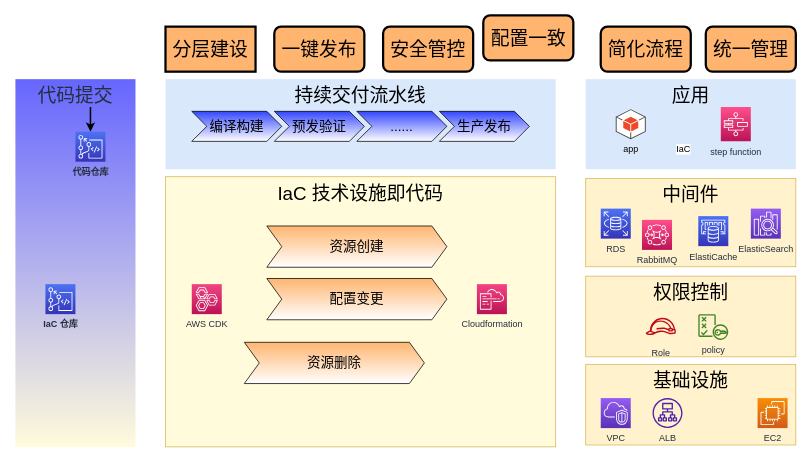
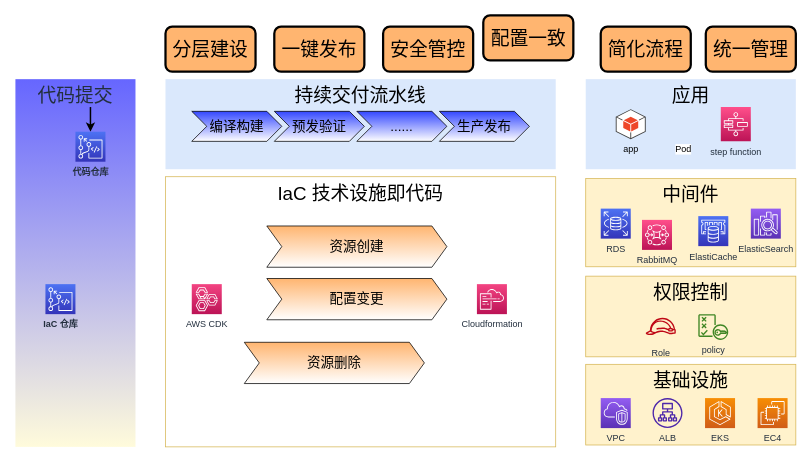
  <mxCell id="0" />
  <mxCell id="1" parent="0" />
  <mxCell id="2" value="代码提交" style="fillColor=#6666FF;strokeColor=none;dashed=0;verticalAlign=top;fontStyle=0;fontColor=#232F3D;fontSize=25;gradientColor=#FFFBDB;" parent="1" vertex="1"><mxGeometry x="20" y="105" width="160" height="490" as="geometry" /></mxCell>
  <mxCell id="3" value="" style="sketch=0;outlineConnect=0;fontColor=#232F3E;gradientColor=none;fillColor=#FFFFFF;strokeColor=none;dashed=0;verticalLabelPosition=bottom;verticalAlign=top;align=center;html=1;fontSize=12;fontStyle=0;aspect=fixed;pointerEvents=1;shape=mxgraph.aws4.user;strokeWidth=2;" parent="1" vertex="1"><mxGeometry x="70" y="25" width="60" height="60" as="geometry" /></mxCell>
  <mxCell id="4" value="&lt;b&gt;IaC 仓库&lt;/b&gt;" style="sketch=0;points=[[0,0,0],[0.25,0,0],[0.5,0,0],[0.75,0,0],[1,0,0],[0,1,0],[0.25,1,0],[0.5,1,0],[0.75,1,0],[1,1,0],[0,0.25,0],[0,0.5,0],[0,0.75,0],[1,0.25,0],[1,0.5,0],[1,0.75,0]];outlineConnect=0;fontColor=#232F3E;gradientColor=#4D72F3;gradientDirection=north;fillColor=#3334B9;strokeColor=#ffffff;dashed=0;verticalLabelPosition=bottom;verticalAlign=top;align=center;html=1;fontSize=12;fontStyle=0;aspect=fixed;shape=mxgraph.aws4.resourceIcon;resIcon=mxgraph.aws4.codecommit;" parent="1" vertex="1"><mxGeometry x="60" y="378.14" width="40" height="40" as="geometry" /></mxCell>
  <mxCell id="5" style="edgeStyle=orthogonalEdgeStyle;rounded=0;orthogonalLoop=1;jettySize=auto;html=1;fontSize=25;strokeWidth=2;endArrow=none;endFill=0;startArrow=classic;startFill=1;" parent="1" source="6" edge="1"><mxGeometry relative="1" as="geometry"><mxPoint x="120" y="142.14" as="targetPoint" /></mxGeometry></mxCell>
  <mxCell id="6" value="&lt;b&gt;代码仓库&lt;/b&gt;" style="sketch=0;points=[[0,0,0],[0.25,0,0],[0.5,0,0],[0.75,0,0],[1,0,0],[0,1,0],[0.25,1,0],[0.5,1,0],[0.75,1,0],[1,1,0],[0,0.25,0],[0,0.5,0],[0,0.75,0],[1,0.25,0],[1,0.5,0],[1,0.75,0]];outlineConnect=0;fontColor=#232F3E;gradientColor=#4D72F3;gradientDirection=north;fillColor=#3334B9;strokeColor=#ffffff;dashed=0;verticalLabelPosition=bottom;verticalAlign=top;align=center;html=1;fontSize=12;fontStyle=0;aspect=fixed;shape=mxgraph.aws4.resourceIcon;resIcon=mxgraph.aws4.codecommit;" parent="1" vertex="1"><mxGeometry x="100" y="175" width="40" height="40" as="geometry" /></mxCell>
  <mxCell id="7" value="持续交付流水线" style="fillColor=#dae8fc;strokeColor=none;dashed=0;verticalAlign=top;fontStyle=0;fontSize=25;" parent="1" vertex="1"><mxGeometry x="220" y="105" width="520" height="120" as="geometry" /></mxCell>
- <mxCell id="8" value="IaC 技术设施即代码" style="fillColor=#FFFBDB;strokeColor=#d6b656;dashed=0;verticalAlign=top;fontStyle=0;fontSize=25;" parent="1" vertex="1"><mxGeometry x="220" y="235" width="520" height="360" as="geometry" /></mxCell>
+ <mxCell id="8" value="IaC 技术设施即代码" style="fillColor=#ffffff;strokeColor=#d6b656;dashed=0;verticalAlign=top;fontStyle=0;fontSize=25;" parent="1" vertex="1"><mxGeometry x="220" y="235" width="520" height="360" as="geometry" /></mxCell>
  <mxCell id="9" value="&lt;font style=&quot;font-size: 18px&quot;&gt;编译构建&lt;/font&gt;" style="shape=step;perimeter=stepPerimeter;whiteSpace=wrap;html=1;fixedSize=1;strokeColor=default;gradientColor=#ffffff;fillColor=#3347FF;" parent="1" vertex="1"><mxGeometry x="255" y="147.86" width="120" height="40" as="geometry" /></mxCell>
  <mxCell id="10" value="&lt;font style=&quot;font-size: 18px&quot;&gt;预发验证&lt;/font&gt;" style="shape=step;perimeter=stepPerimeter;whiteSpace=wrap;html=1;fixedSize=1;strokeColor=default;gradientColor=#ffffff;fillColor=#3347FF;" parent="1" vertex="1"><mxGeometry x="365" y="147.86" width="120" height="40" as="geometry" /></mxCell>
  <mxCell id="11" value="&lt;font style=&quot;font-size: 18px&quot;&gt;生产发布&lt;/font&gt;" style="shape=step;perimeter=stepPerimeter;whiteSpace=wrap;html=1;fixedSize=1;strokeColor=default;gradientColor=#ffffff;fillColor=#3347FF;" parent="1" vertex="1"><mxGeometry x="585" y="147.86" width="120" height="40" as="geometry" /></mxCell>
  <mxCell id="12" value="&lt;span style=&quot;font-size: 18px&quot;&gt;......&lt;/span&gt;" style="shape=step;perimeter=stepPerimeter;whiteSpace=wrap;html=1;fixedSize=1;strokeColor=default;gradientColor=#ffffff;fillColor=#3347FF;" parent="1" vertex="1"><mxGeometry x="475" y="147.86" width="120" height="40" as="geometry" /></mxCell>
  <mxCell id="13" value="应用" style="fillColor=#dae8fc;strokeColor=none;dashed=0;verticalAlign=top;fontStyle=0;fontSize=25;" parent="1" vertex="1"><mxGeometry x="780" y="105" width="280" height="120" as="geometry" /></mxCell>
  <mxCell id="14" value="中间件" style="fillColor=#fff2cc;strokeColor=#d6b656;dashed=0;verticalAlign=top;fontStyle=0;fontSize=25;" parent="1" vertex="1"><mxGeometry x="780" y="237.5" width="280" height="117.5" as="geometry" /></mxCell>
  <mxCell id="15" value="权限控制" style="fillColor=#fff2cc;strokeColor=#d6b656;dashed=0;verticalAlign=top;fontStyle=0;fontSize=25;" parent="1" vertex="1"><mxGeometry x="780" y="367.5" width="280" height="107.5" as="geometry" /></mxCell>
  <mxCell id="16" value="Cloudformation" style="sketch=0;points=[[0,0,0],[0.25,0,0],[0.5,0,0],[0.75,0,0],[1,0,0],[0,1,0],[0.25,1,0],[0.5,1,0],[0.75,1,0],[1,1,0],[0,0.25,0],[0,0.5,0],[0,0.75,0],[1,0.25,0],[1,0.5,0],[1,0.75,0]];points=[[0,0,0],[0.25,0,0],[0.5,0,0],[0.75,0,0],[1,0,0],[0,1,0],[0.25,1,0],[0.5,1,0],[0.75,1,0],[1,1,0],[0,0.25,0],[0,0.5,0],[0,0.75,0],[1,0.25,0],[1,0.5,0],[1,0.75,0]];outlineConnect=0;fontColor=#232F3E;gradientColor=#F34482;gradientDirection=north;fillColor=#BC1356;strokeColor=#ffffff;dashed=0;verticalLabelPosition=bottom;verticalAlign=top;align=center;html=1;fontSize=12;fontStyle=0;aspect=fixed;shape=mxgraph.aws4.resourceIcon;resIcon=mxgraph.aws4.cloudformation;" parent="1" vertex="1"><mxGeometry x="635" y="378.14" width="40" height="40" as="geometry" /></mxCell>
  <mxCell id="17" value="AWS CDK" style="sketch=0;points=[[0,0,0],[0.25,0,0],[0.5,0,0],[0.75,0,0],[1,0,0],[0,1,0],[0.25,1,0],[0.5,1,0],[0.75,1,0],[1,1,0],[0,0.25,0],[0,0.5,0],[0,0.75,0],[1,0.25,0],[1,0.5,0],[1,0.75,0]];points=[[0,0,0],[0.25,0,0],[0.5,0,0],[0.75,0,0],[1,0,0],[0,1,0],[0.25,1,0],[0.5,1,0],[0.75,1,0],[1,1,0],[0,0.25,0],[0,0.5,0],[0,0.75,0],[1,0.25,0],[1,0.5,0],[1,0.75,0]];outlineConnect=0;fontColor=#232F3E;gradientColor=#F34482;gradientDirection=north;fillColor=#BC1356;strokeColor=#ffffff;dashed=0;verticalLabelPosition=bottom;verticalAlign=top;align=center;html=1;fontSize=12;fontStyle=0;aspect=fixed;shape=mxgraph.aws4.resourceIcon;resIcon=mxgraph.aws4.well_architect_tool;" parent="1" vertex="1"><mxGeometry x="255" y="378.14" width="40" height="40" as="geometry" /></mxCell>
  <mxCell id="18" value="&lt;span style=&quot;font-size: 18px&quot;&gt;资源创建&lt;/span&gt;" style="shape=step;perimeter=stepPerimeter;whiteSpace=wrap;html=1;fixedSize=1;strokeColor=default;gradientColor=#FFFFFF;fillColor=#FFB570;" parent="1" vertex="1"><mxGeometry x="355" y="300.64" width="240" height="55" as="geometry" /></mxCell>
  <mxCell id="19" value="&lt;span style=&quot;font-size: 18px&quot;&gt;配置变更&lt;/span&gt;" style="shape=step;perimeter=stepPerimeter;whiteSpace=wrap;html=1;fixedSize=1;strokeColor=default;gradientColor=#ffffff;fillColor=#FFB570;" parent="1" vertex="1"><mxGeometry x="355" y="370.64" width="240" height="55" as="geometry" /></mxCell>
  <mxCell id="20" value="&lt;span style=&quot;font-size: 18px&quot;&gt;资源删除&lt;/span&gt;" style="shape=step;perimeter=stepPerimeter;whiteSpace=wrap;html=1;fixedSize=1;strokeColor=default;gradientColor=#ffffff;fillColor=#FFB570;" parent="1" vertex="1"><mxGeometry x="325" y="455.64" width="240" height="55" as="geometry" /></mxCell>
  <mxCell id="21" value="app" style="outlineConnect=0;dashed=0;verticalLabelPosition=bottom;verticalAlign=top;align=center;html=1;shape=mxgraph.aws3.android;fillColor=#EE472A;gradientColor=none;fontSize=12;strokeColor=default;" parent="1" vertex="1"><mxGeometry x="820" y="145" width="40" height="40" as="geometry" /></mxCell>
  <mxCell id="22" value="step function" style="sketch=0;points=[[0,0,0],[0.25,0,0],[0.5,0,0],[0.75,0,0],[1,0,0],[0,1,0],[0.25,1,0],[0.5,1,0],[0.75,1,0],[1,1,0],[0,0.25,0],[0,0.5,0],[0,0.75,0],[1,0.25,0],[1,0.5,0],[1,0.75,0]];outlineConnect=0;fontColor=#232F3E;gradientColor=#FF4F8B;gradientDirection=north;fillColor=#BC1356;strokeColor=#ffffff;dashed=0;verticalLabelPosition=bottom;verticalAlign=top;align=center;html=1;fontSize=12;fontStyle=0;aspect=fixed;shape=mxgraph.aws4.resourceIcon;resIcon=mxgraph.aws4.step_functions;" parent="1" vertex="1"><mxGeometry x="960" y="142.145" width="40" height="45.71" as="geometry" /></mxCell>
- <mxCell id="23" value="IaC" style="shape=image;html=1;verticalAlign=top;verticalLabelPosition=bottom;labelBackgroundColor=#ffffff;imageAspect=0;aspect=fixed;image=https://cdn1.iconfinder.com/data/icons/unicons-line-vol-3/24/docker-128.png;fontSize=12;strokeColor=default;fillColor=#FFB570;gradientColor=#FFFFFF;" parent="1" vertex="1"><mxGeometry x="890" y="145" width="40" height="40" as="geometry" /></mxCell>
+ <mxCell id="23" value="Pod" style="shape=image;html=1;verticalAlign=top;verticalLabelPosition=bottom;labelBackgroundColor=#ffffff;imageAspect=0;aspect=fixed;image=https://cdn1.iconfinder.com/data/icons/unicons-line-vol-3/24/docker-128.png;fontSize=12;strokeColor=default;fillColor=#FFB570;gradientColor=#FFFFFF;" parent="1" vertex="1"><mxGeometry x="890" y="145" width="40" height="40" as="geometry" /></mxCell>
  <mxCell id="24" value="RDS" style="sketch=0;points=[[0,0,0],[0.25,0,0],[0.5,0,0],[0.75,0,0],[1,0,0],[0,1,0],[0.25,1,0],[0.5,1,0],[0.75,1,0],[1,1,0],[0,0.25,0],[0,0.5,0],[0,0.75,0],[1,0.25,0],[1,0.5,0],[1,0.75,0]];outlineConnect=0;fontColor=#232F3E;gradientColor=#4D72F3;gradientDirection=north;fillColor=#3334B9;strokeColor=#ffffff;dashed=0;verticalLabelPosition=bottom;verticalAlign=top;align=center;html=1;fontSize=12;fontStyle=0;aspect=fixed;shape=mxgraph.aws4.resourceIcon;resIcon=mxgraph.aws4.rds;" parent="1" vertex="1"><mxGeometry x="800" y="277.5" width="40" height="40" as="geometry" /></mxCell>
  <mxCell id="25" value="RabbitMQ" style="sketch=0;points=[[0,0,0],[0.25,0,0],[0.5,0,0],[0.75,0,0],[1,0,0],[0,1,0],[0.25,1,0],[0.5,1,0],[0.75,1,0],[1,1,0],[0,0.25,0],[0,0.5,0],[0,0.75,0],[1,0.25,0],[1,0.5,0],[1,0.75,0]];outlineConnect=0;fontColor=#232F3E;gradientColor=#FF4F8B;gradientDirection=north;fillColor=#BC1356;strokeColor=#ffffff;dashed=0;verticalLabelPosition=bottom;verticalAlign=top;align=center;html=1;fontSize=12;fontStyle=0;aspect=fixed;shape=mxgraph.aws4.resourceIcon;resIcon=mxgraph.aws4.mq;" parent="1" vertex="1"><mxGeometry x="855" y="292.5" width="40" height="40" as="geometry" /></mxCell>
  <mxCell id="26" value="ElasticSearch" style="sketch=0;points=[[0,0,0],[0.25,0,0],[0.5,0,0],[0.75,0,0],[1,0,0],[0,1,0],[0.25,1,0],[0.5,1,0],[0.75,1,0],[1,1,0],[0,0.25,0],[0,0.5,0],[0,0.75,0],[1,0.25,0],[1,0.5,0],[1,0.75,0]];outlineConnect=0;fontColor=#232F3E;gradientColor=#945DF2;gradientDirection=north;fillColor=#5A30B5;strokeColor=#ffffff;dashed=0;verticalLabelPosition=bottom;verticalAlign=top;align=center;html=1;fontSize=12;fontStyle=0;aspect=fixed;shape=mxgraph.aws4.resourceIcon;resIcon=mxgraph.aws4.elasticsearch_service;" parent="1" vertex="1"><mxGeometry x="1000" y="277.5" width="40" height="40" as="geometry" /></mxCell>
  <mxCell id="27" value="ElastiCache" style="sketch=0;points=[[0,0,0],[0.25,0,0],[0.5,0,0],[0.75,0,0],[1,0,0],[0,1,0],[0.25,1,0],[0.5,1,0],[0.75,1,0],[1,1,0],[0,0.25,0],[0,0.5,0],[0,0.75,0],[1,0.25,0],[1,0.5,0],[1,0.75,0]];outlineConnect=0;fontColor=#232F3E;gradientColor=#4D72F3;gradientDirection=north;fillColor=#3334B9;strokeColor=#ffffff;dashed=0;verticalLabelPosition=bottom;verticalAlign=top;align=center;html=1;fontSize=12;fontStyle=0;aspect=fixed;shape=mxgraph.aws4.resourceIcon;resIcon=mxgraph.aws4.elasticache;" parent="1" vertex="1"><mxGeometry x="930" y="287.5" width="40" height="40" as="geometry" /></mxCell>
  <mxCell id="28" value="基础设施" style="fillColor=#fff2cc;strokeColor=#d6b656;dashed=0;verticalAlign=top;fontStyle=0;fontSize=25;" parent="1" vertex="1"><mxGeometry x="780" y="485" width="280" height="107.5" as="geometry" /></mxCell>
  <mxCell id="29" value="Role" style="sketch=0;outlineConnect=0;fontColor=#232F3E;gradientColor=none;fillColor=#BF0816;strokeColor=none;dashed=0;verticalLabelPosition=bottom;verticalAlign=top;align=center;html=1;fontSize=12;fontStyle=0;aspect=fixed;pointerEvents=1;shape=mxgraph.aws4.role;" parent="1" vertex="1"><mxGeometry x="860" y="412.5" width="40" height="44" as="geometry" /></mxCell>
  <mxCell id="30" value="policy" style="sketch=0;outlineConnect=0;fontColor=#232F3E;gradientColor=none;fillColor=#3F8624;strokeColor=none;dashed=0;verticalLabelPosition=bottom;verticalAlign=top;align=center;html=1;fontSize=12;fontStyle=0;aspect=fixed;pointerEvents=1;shape=mxgraph.aws4.policy;" parent="1" vertex="1"><mxGeometry x="930" y="418.14" width="40" height="34.36" as="geometry" /></mxCell>
  <mxCell id="31" value="VPC" style="sketch=0;points=[[0,0,0],[0.25,0,0],[0.5,0,0],[0.75,0,0],[1,0,0],[0,1,0],[0.25,1,0],[0.5,1,0],[0.75,1,0],[1,1,0],[0,0.25,0],[0,0.5,0],[0,0.75,0],[1,0.25,0],[1,0.5,0],[1,0.75,0]];outlineConnect=0;fontColor=#232F3E;gradientColor=#945DF2;gradientDirection=north;fillColor=#5A30B5;strokeColor=#ffffff;dashed=0;verticalLabelPosition=bottom;verticalAlign=top;align=center;html=1;fontSize=12;fontStyle=0;aspect=fixed;shape=mxgraph.aws4.resourceIcon;resIcon=mxgraph.aws4.vpc;" parent="1" vertex="1"><mxGeometry x="800" y="530" width="40" height="40" as="geometry" /></mxCell>
- <mxCell id="32" value="EC2" style="sketch=0;points=[[0,0,0],[0.25,0,0],[0.5,0,0],[0.75,0,0],[1,0,0],[0,1,0],[0.25,1,0],[0.5,1,0],[0.75,1,0],[1,1,0],[0,0.25,0],[0,0.5,0],[0,0.75,0],[1,0.25,0],[1,0.5,0],[1,0.75,0]];outlineConnect=0;fontColor=#232F3E;gradientColor=#F78E04;gradientDirection=north;fillColor=#D05C17;strokeColor=#ffffff;dashed=0;verticalLabelPosition=bottom;verticalAlign=top;align=center;html=1;fontSize=12;fontStyle=0;aspect=fixed;shape=mxgraph.aws4.resourceIcon;resIcon=mxgraph.aws4.ec2;" parent="1" vertex="1"><mxGeometry x="1009" y="530" width="40" height="40" as="geometry" /></mxCell>
+ <mxCell id="32" value="EC4" style="sketch=0;points=[[0,0,0],[0.25,0,0],[0.5,0,0],[0.75,0,0],[1,0,0],[0,1,0],[0.25,1,0],[0.5,1,0],[0.75,1,0],[1,1,0],[0,0.25,0],[0,0.5,0],[0,0.75,0],[1,0.25,0],[1,0.5,0],[1,0.75,0]];outlineConnect=0;fontColor=#232F3E;gradientColor=#F78E04;gradientDirection=north;fillColor=#D05C17;strokeColor=#ffffff;dashed=0;verticalLabelPosition=bottom;verticalAlign=top;align=center;html=1;fontSize=12;fontStyle=0;aspect=fixed;shape=mxgraph.aws4.resourceIcon;resIcon=mxgraph.aws4.ec2;" parent="1" vertex="1"><mxGeometry x="1009" y="530" width="40" height="40" as="geometry" /></mxCell>
  <mxCell id="33" value="ALB" style="sketch=0;outlineConnect=0;fontColor=#232F3E;gradientColor=none;fillColor=#4D27AA;strokeColor=none;dashed=0;verticalLabelPosition=bottom;verticalAlign=top;align=center;html=1;fontSize=12;fontStyle=0;aspect=fixed;pointerEvents=1;shape=mxgraph.aws4.application_load_balancer;" parent="1" vertex="1"><mxGeometry x="869" y="530" width="40" height="40" as="geometry" /></mxCell>
- <mxCell id="35" value="分层建设" style="whiteSpace=wrap;html=1;fontSize=25;strokeColor=default;fillColor=#FFB570;gradientColor=none;strokeWidth=3;rounded=0;" parent="1" vertex="1"><mxGeometry x="220" y="35" width="120" height="60" as="geometry" /></mxCell>
+ <mxCell id="34" value="EKS" style="sketch=0;points=[[0,0,0],[0.25,0,0],[0.5,0,0],[0.75,0,0],[1,0,0],[0,1,0],[0.25,1,0],[0.5,1,0],[0.75,1,0],[1,1,0],[0,0.25,0],[0,0.5,0],[0,0.75,0],[1,0.25,0],[1,0.5,0],[1,0.75,0]];outlineConnect=0;fontColor=#232F3E;gradientColor=#F78E04;gradientDirection=north;fillColor=#D05C17;strokeColor=#ffffff;dashed=0;verticalLabelPosition=bottom;verticalAlign=top;align=center;html=1;fontSize=12;fontStyle=0;aspect=fixed;shape=mxgraph.aws4.resourceIcon;resIcon=mxgraph.aws4.eks;" parent="1" vertex="1"><mxGeometry x="939" y="530" width="40" height="40" as="geometry" /></mxCell>
+ <mxCell id="35" value="分层建设" style="rounded=1;whiteSpace=wrap;html=1;fontSize=25;strokeColor=default;fillColor=#FFB570;gradientColor=none;strokeWidth=3;" parent="1" vertex="1"><mxGeometry x="220" y="35" width="120" height="60" as="geometry" /></mxCell>
  <mxCell id="36" value="一键发布" style="rounded=1;whiteSpace=wrap;html=1;fontSize=25;strokeColor=default;fillColor=#FFB570;gradientColor=none;strokeWidth=3;" parent="1" vertex="1"><mxGeometry x="365" y="35" width="120" height="60" as="geometry" /></mxCell>
  <mxCell id="37" value="安全管控" style="rounded=1;whiteSpace=wrap;html=1;fontSize=25;strokeColor=default;fillColor=#FFB570;gradientColor=none;strokeWidth=3;" parent="1" vertex="1"><mxGeometry x="510" y="35" width="120" height="60" as="geometry" /></mxCell>
  <mxCell id="38" value="配置一致" style="rounded=1;whiteSpace=wrap;html=1;fontSize=25;strokeColor=default;fillColor=#FFB570;gradientColor=none;strokeWidth=3;" parent="1" vertex="1"><mxGeometry x="643.5" y="20" width="120" height="60" as="geometry" /></mxCell>
  <mxCell id="39" value="简化流程" style="rounded=1;whiteSpace=wrap;html=1;fontSize=25;strokeColor=default;fillColor=#FFB570;gradientColor=none;strokeWidth=3;" parent="1" vertex="1"><mxGeometry x="800" y="35" width="120" height="60" as="geometry" /></mxCell>
  <mxCell id="40" value="统一管理" style="rounded=1;whiteSpace=wrap;html=1;fontSize=25;strokeColor=default;fillColor=#FFB570;gradientColor=none;strokeWidth=3;" parent="1" vertex="1"><mxGeometry x="940" y="35" width="120" height="60" as="geometry" /></mxCell>
